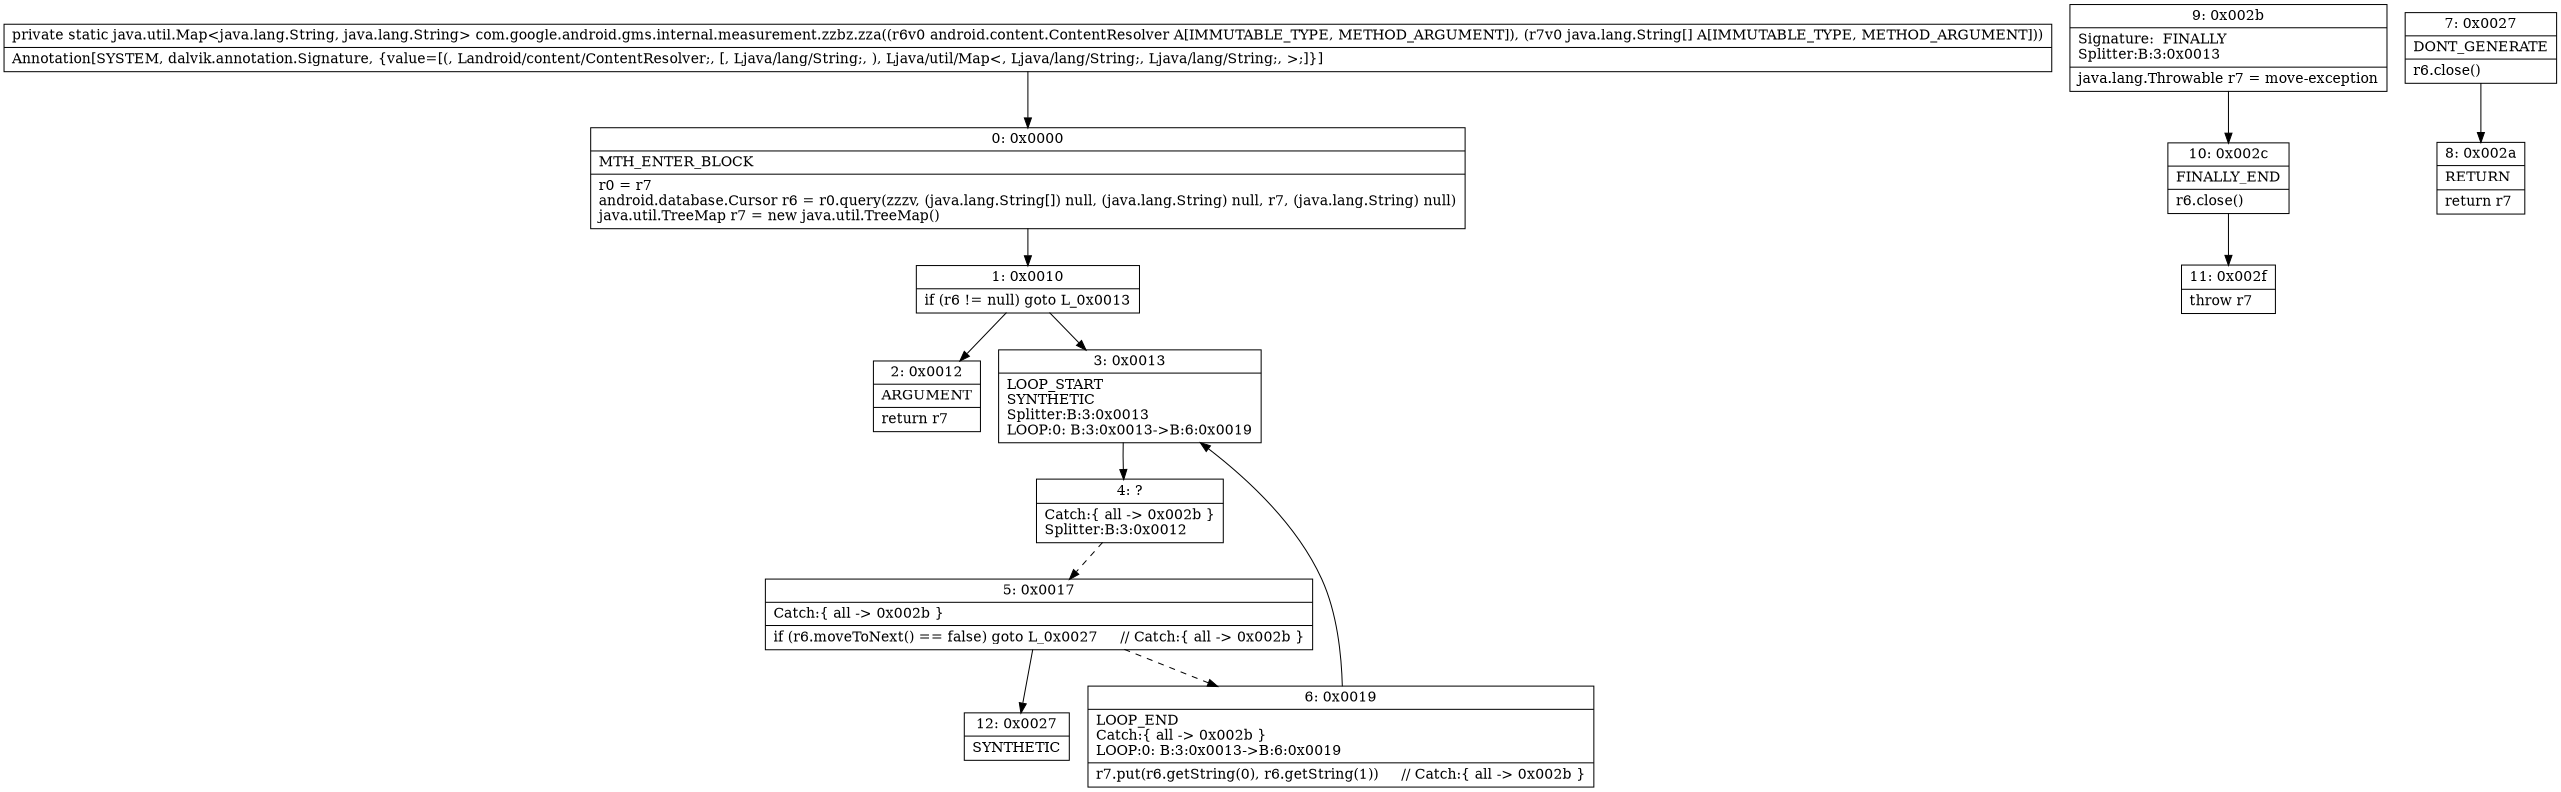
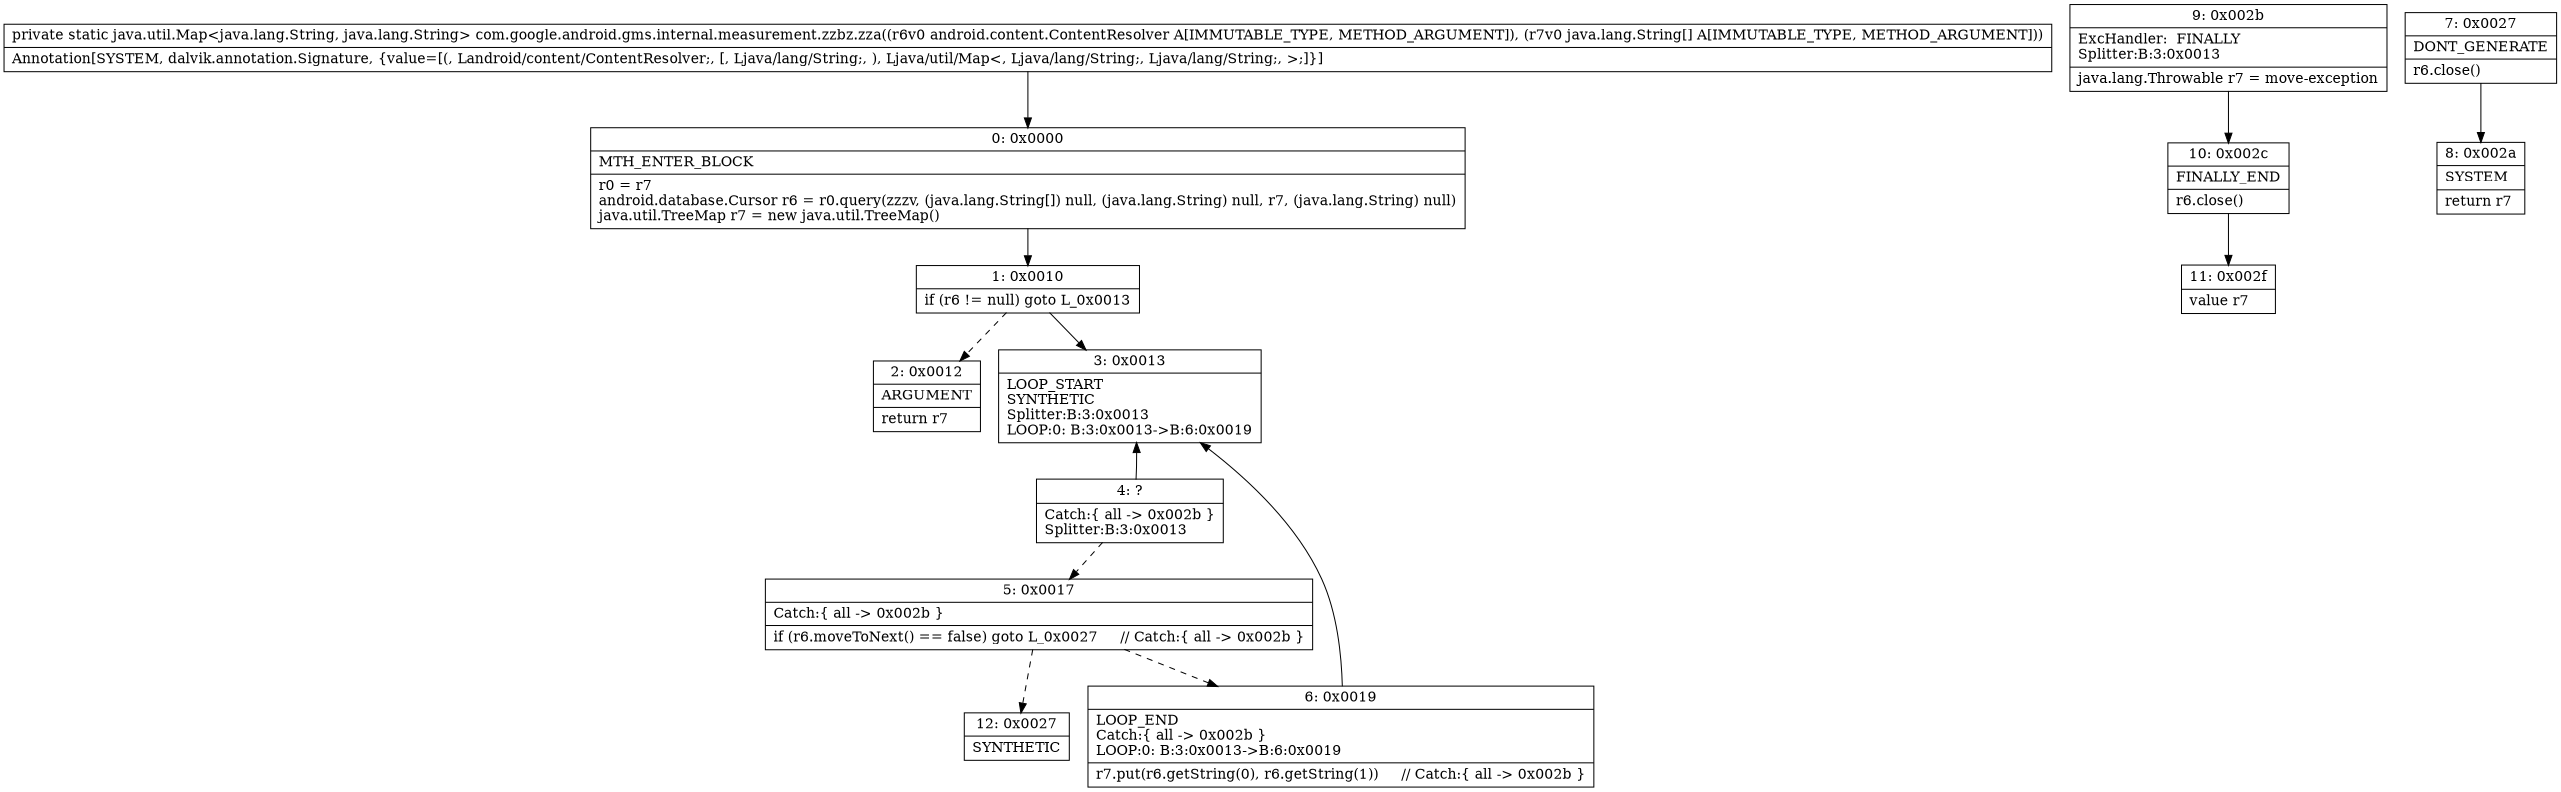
  digraph {
    node [shape=record]
    n1 [label="{0\:\ 0x0000|MTH_ENTER_BLOCK\l|r0 = r7\landroid.database.Cursor r6 = r0.query(zzzv, (java.lang.String[]) null, (java.lang.String) null, r7, (java.lang.String) null)\ljava.util.TreeMap r7 = new java.util.TreeMap()\l}"]
    n2 [label="{1\:\ 0x0010|if (r6 != null) goto L_0x0013\l}"]
    n3 [label="{2\:\ 0x0012|ARGUMENT\l|return r7\l}"]
    n4 [label="{3\:\ 0x0013|LOOP_START\lSYNTHETIC\lSplitter:B:3:0x0013\lLOOP:0: B:3:0x0013\-\>B:6:0x0019\l}"]
-   n5 [label="{4\:\ ?|Catch:\{ all \-\> 0x002b \}\lSplitter:B:3:0x0012\l}"]
+   n5 [label="{4\:\ ?|Catch:\{ all \-\> 0x002b \}\lSplitter:B:3:0x0013\l}"]
    n6 [label="{5\:\ 0x0017|Catch:\{ all \-\> 0x002b \}\l|if (r6.moveToNext() == false) goto L_0x0027     \/\/ Catch:\{ all \-\> 0x002b \}\l}"]
-   n7 [label="{9\:\ 0x002b|Signature:  FINALLY\lSplitter:B:3:0x0013\l|java.lang.Throwable r7 = move\-exception\l}"]
+   n7 [label="{9\:\ 0x002b|ExcHandler:  FINALLY\lSplitter:B:3:0x0013\l|java.lang.Throwable r7 = move\-exception\l}"]
    n8 [label="{10\:\ 0x002c|FINALLY_END\l|r6.close()\l}"]
    n9 [label="{6\:\ 0x0019|LOOP_END\lCatch:\{ all \-\> 0x002b \}\lLOOP:0: B:3:0x0013\-\>B:6:0x0019\l|r7.put(r6.getString(0), r6.getString(1))     \/\/ Catch:\{ all \-\> 0x002b \}\l}"]
    n10 [label="{12\:\ 0x0027|SYNTHETIC\l}"]
    n11 [label="{7\:\ 0x0027|DONT_GENERATE\l|r6.close()\l}"]
-   n12 [label="{8\:\ 0x002a|RETURN\l|return r7\l}"]
-   n13 [label="{11\:\ 0x002f|throw r7\l}"]
+   n12 [label="{8\:\ 0x002a|SYSTEM\l|return r7\l}"]
+   n13 [label="{11\:\ 0x002f|value r7\l}"]
    n14 [label="{private static java.util.Map\<java.lang.String, java.lang.String\> com.google.android.gms.internal.measurement.zzbz.zza((r6v0 android.content.ContentResolver A[IMMUTABLE_TYPE, METHOD_ARGUMENT]), (r7v0 java.lang.String[] A[IMMUTABLE_TYPE, METHOD_ARGUMENT]))  | Annotation[SYSTEM, dalvik.annotation.Signature, \{value=[(, Landroid\/content\/ContentResolver;, [, Ljava\/lang\/String;, ), Ljava\/util\/Map\<, Ljava\/lang\/String;, Ljava\/lang\/String;, \>;]\}]\l}"]
    n1 -> n2
-   n2 -> n3 [style=solid]
+   n2 -> n3 [style=dashed]
    n2 -> n4
-   n4 -> n5
+   n5 -> n4
    n5 -> n6 [style=dashed]
    n6 -> n9 [style=dashed]
-   n6 -> n10
+   n6 -> n10 [style=dashed]
    n7 -> n8
    n8 -> n13
    n9 -> n4
    n11 -> n12
    n14 -> n1
  }
